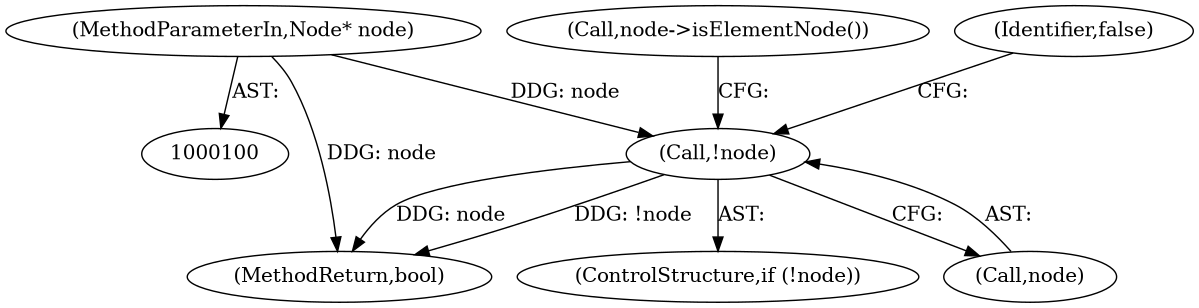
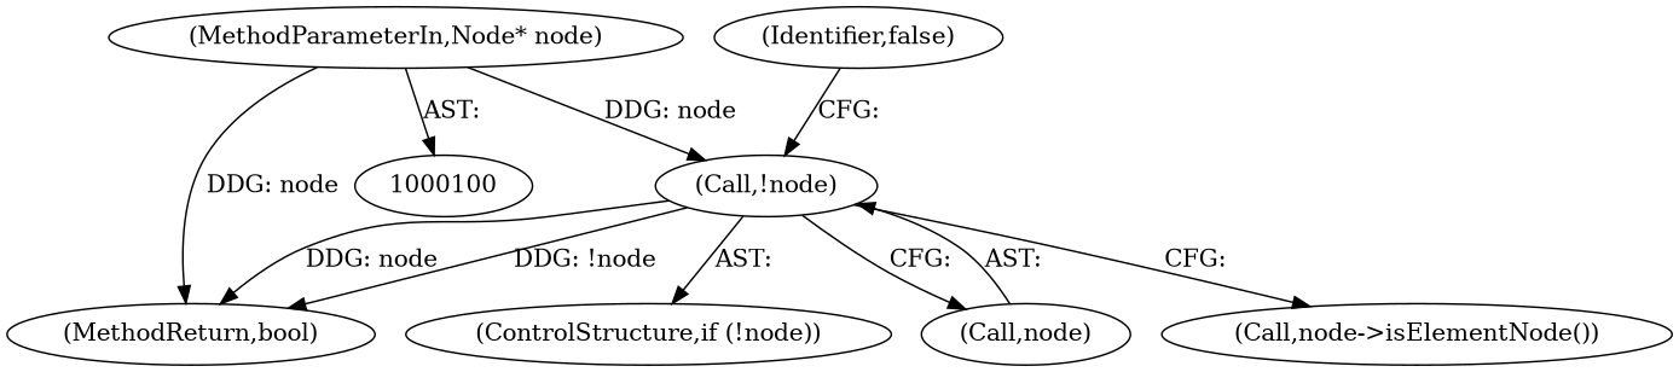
  digraph {
    n1 [label="(MethodParameterIn,Node* node)"]
    n2 [label="(Call,!node)"]
    n3 [label="(MethodReturn,bool)"]
    1000100
    n5 [label="(ControlStructure,if (!node))"]
    n6 [label="(Call,node)"]
    n7 [label="(Call,node->isElementNode())"]
    n8 [label="(Identifier,false)"]
    n1 -> n2 [label="DDG: node"]
    n1 -> n3 [label="DDG: node"]
    n1 -> 1000100 [label="AST: "]
    n2 -> n3 [label="DDG: !node"]
    n2 -> n3 [label="DDG: node"]
    n2 -> n5 [label="AST: "]
    n2 -> n6 [label="CFG: "]
    n6 -> n2 [label="AST: "]
-   n7 -> n2 [label="CFG: "]
+   n2 -> n7 [label="CFG: "]
    n8 -> n2 [label="CFG: "]
  }
